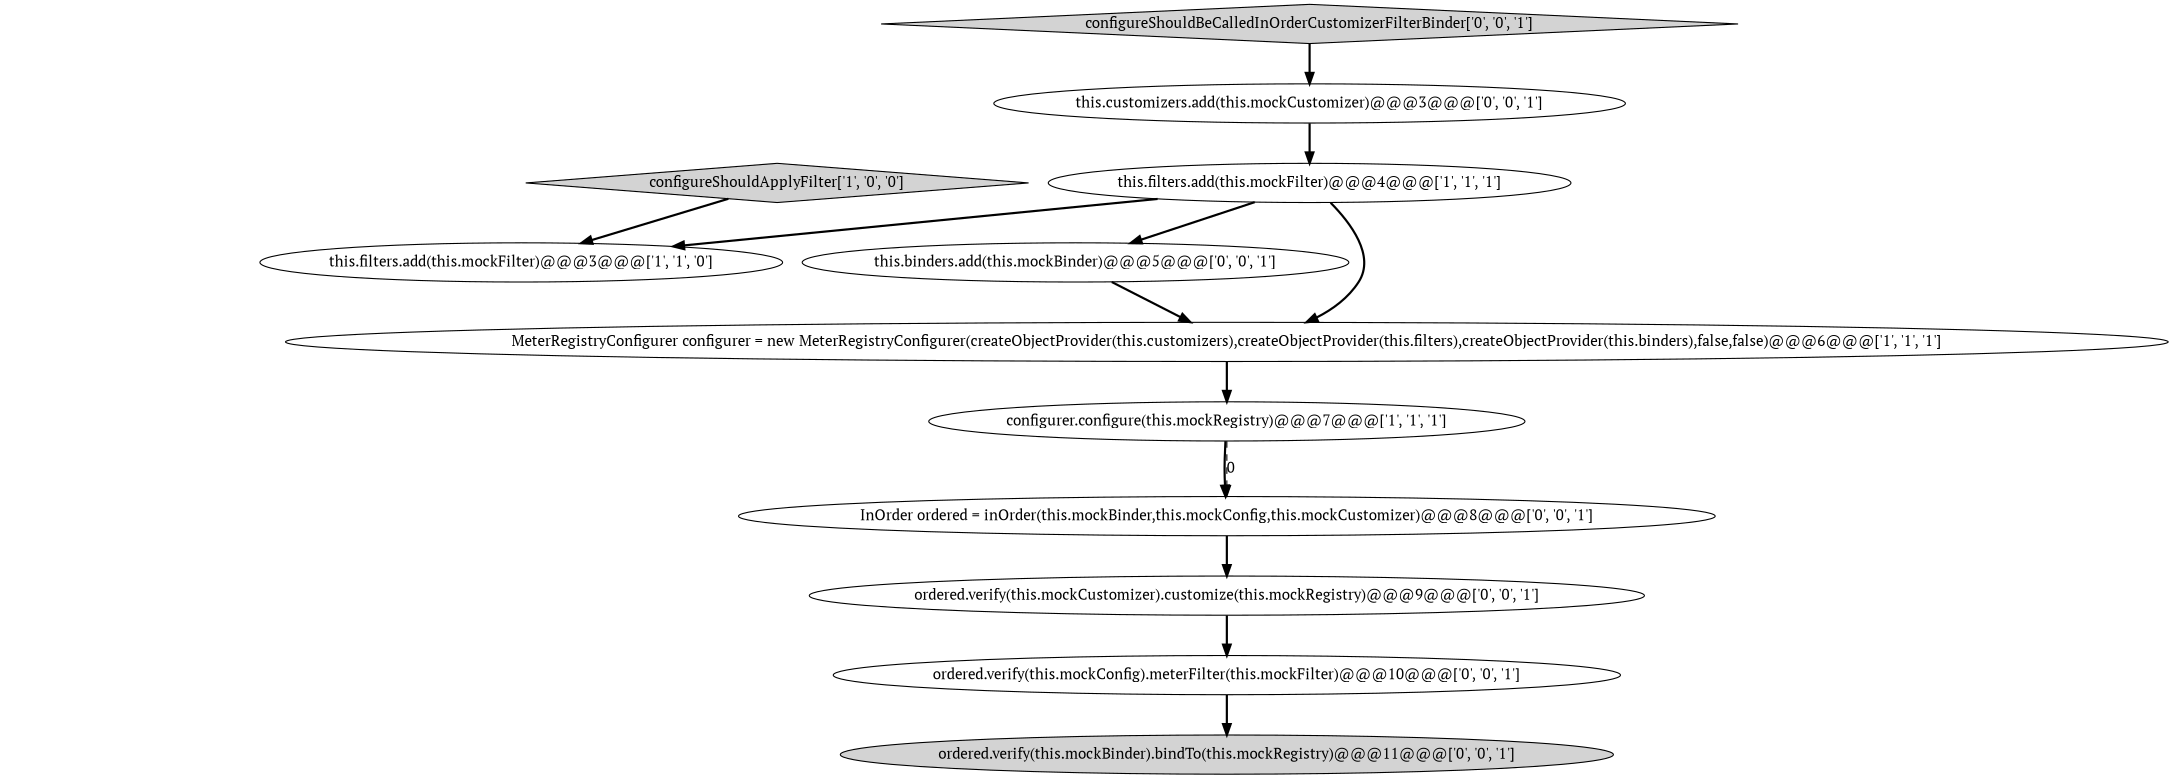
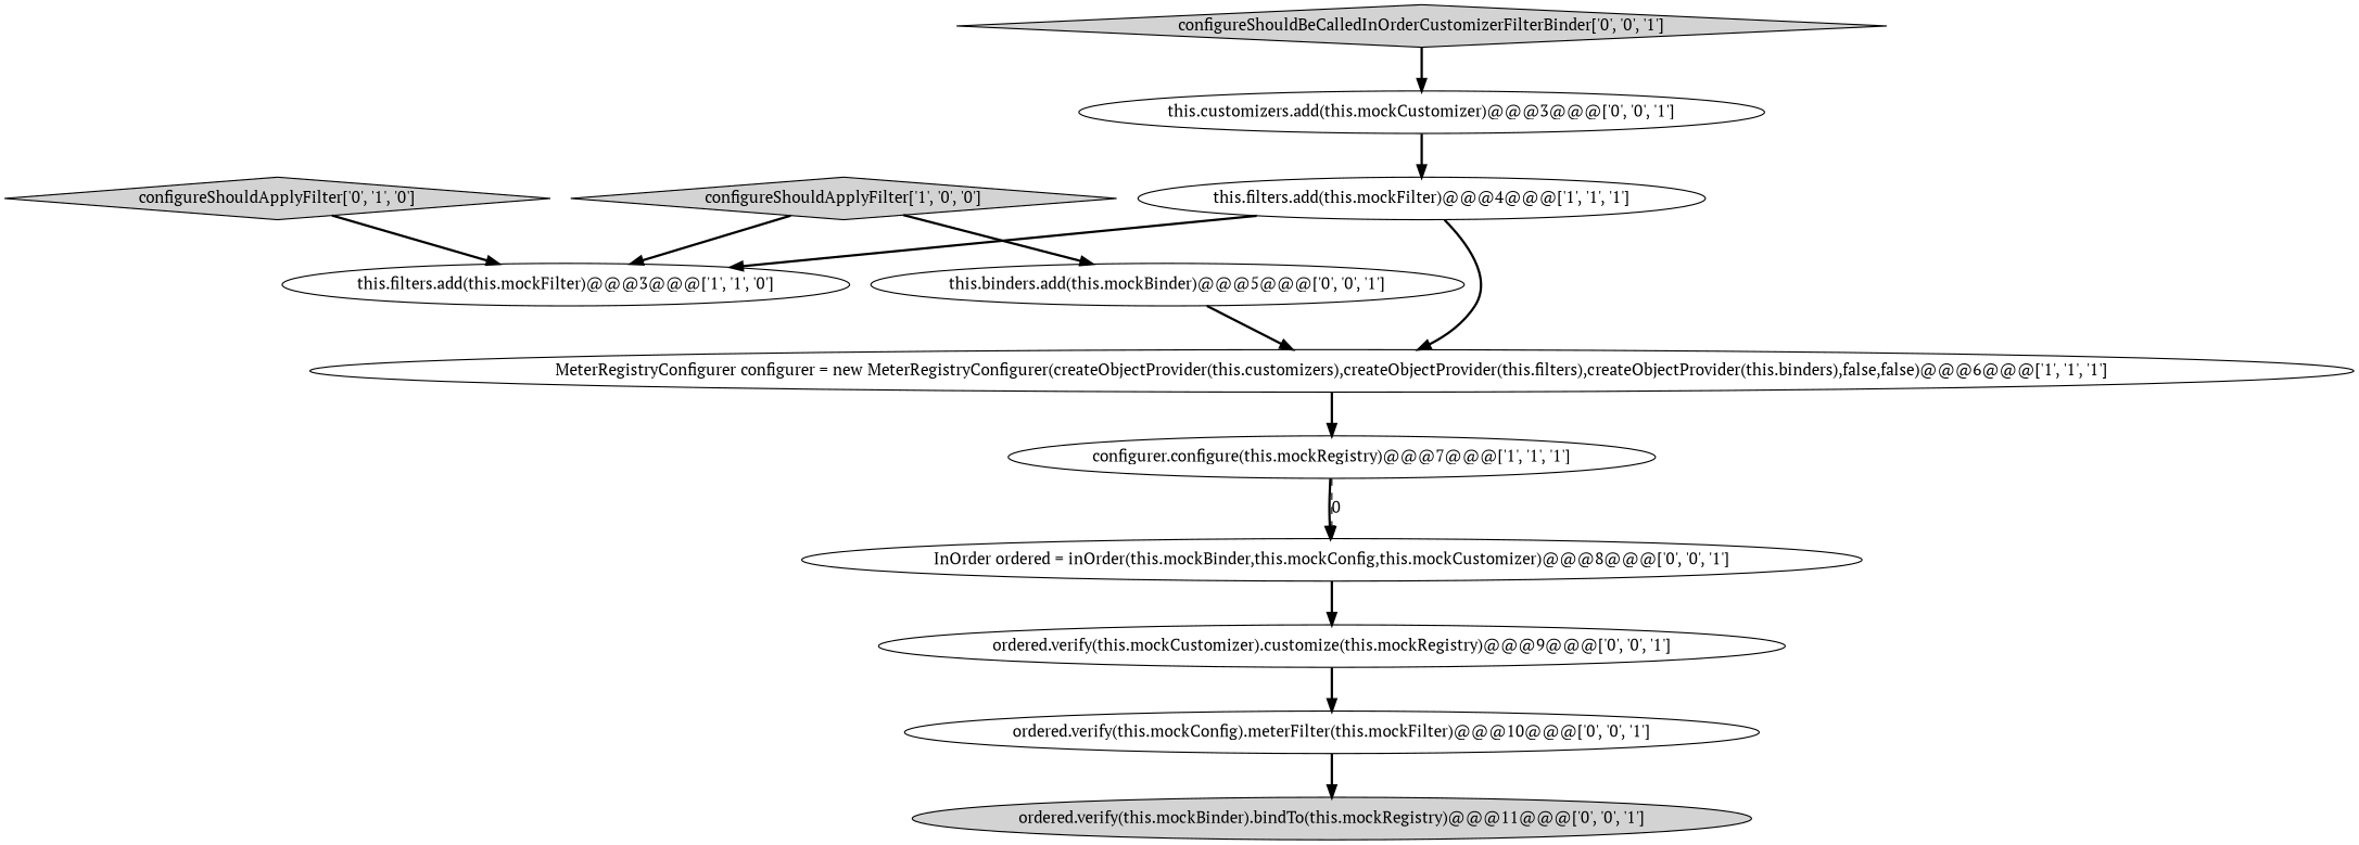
  digraph {
    fontname="PT Serif"
    node [fillcolor=white fontname="PT Serif" shape=ellipse style=filled]
    edge [fontname="PT Serif" style=bold]
+   n1 [fillcolor=lightgray label="configureShouldApplyFilter['0', '1', '0']" shape=diamond]
    n2 [label="this.filters.add(this.mockFilter)@@@3@@@['1', '1', '0']"]
    n3 [fillcolor=lightgray label="configureShouldBeCalledInOrderCustomizerFilterBinder['0', '0', '1']" shape=diamond]
    n4 [label="this.customizers.add(this.mockCustomizer)@@@3@@@['0', '0', '1']"]
    n5 [label="this.filters.add(this.mockFilter)@@@4@@@['1', '1', '1']"]
    n6 [label="MeterRegistryConfigurer configurer = new MeterRegistryConfigurer(createObjectProvider(this.customizers),createObjectProvider(this.filters),createObjectProvider(this.binders),false,false)@@@6@@@['1', '1', '1']"]
    n7 [label="this.binders.add(this.mockBinder)@@@5@@@['0', '0', '1']"]
    n8 [label="ordered.verify(this.mockConfig).meterFilter(this.mockFilter)@@@10@@@['0', '0', '1']"]
    n9 [fillcolor=lightgray label="ordered.verify(this.mockBinder).bindTo(this.mockRegistry)@@@11@@@['0', '0', '1']"]
    n10 [label="configurer.configure(this.mockRegistry)@@@7@@@['1', '1', '1']"]
    n11 [label="InOrder ordered = inOrder(this.mockBinder,this.mockConfig,this.mockCustomizer)@@@8@@@['0', '0', '1']"]
    n12 [label="ordered.verify(this.mockCustomizer).customize(this.mockRegistry)@@@9@@@['0', '0', '1']"]
    n13 [fillcolor=lightgray label="configureShouldApplyFilter['1', '0', '0']" shape=diamond]
+   n1 -> n2
    n3 -> n4
    n4 -> n5
    n5 -> n2
    n5 -> n6
-   n5 -> n7
+   n13 -> n7
    n6 -> n10
    n7 -> n6
    n8 -> n9
    n10 -> n11
    n10 -> n11 [label=0 style=dashed]
    n11 -> n12
    n12 -> n8
    n13 -> n2
  }
